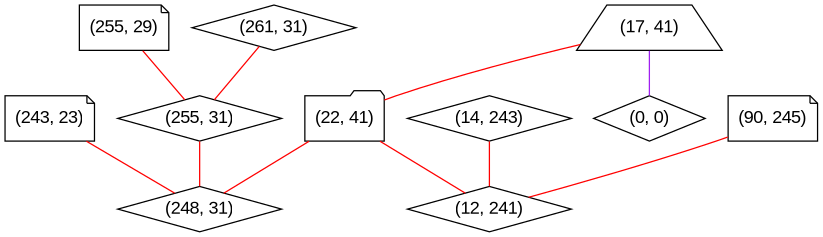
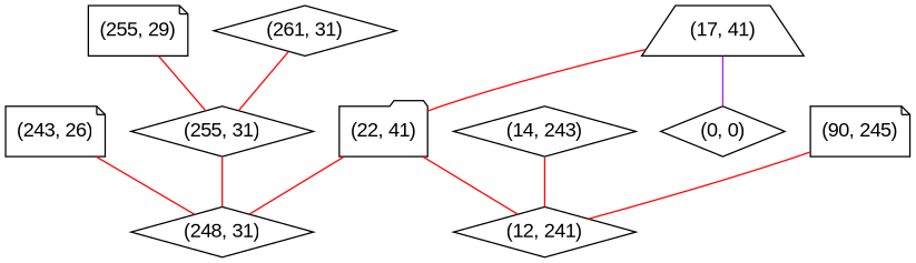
  graph {
    fontname="Liberation Sans"
    node [fontname="Liberation Sans" shape=diamond]
    edge [color=red fontname="Liberation Sans" weight=1]
    "(261, 31)"
    "(255, 31)"
    "(248, 31)"
    "(17, 41)" [shape=trapezium]
    "(22, 41)" [shape=folder]
    "(0, 0)"
    "(12, 241)"
-   "(243, 23)" [shape=note]
+   "(243, 23)" [shape=note label="(243, 26)"]
    "(14, 243)"
    n10 [label="(90, 245)" shape=note]
    "(255, 29)" [shape=note]
    "(261, 31)" -- "(255, 31)"
    "(255, 31)" -- "(248, 31)"
    "(17, 41)" -- "(22, 41)"
    "(17, 41)" -- "(0, 0)" [color=purple weight=4]
    "(22, 41)" -- "(248, 31)"
    "(22, 41)" -- "(12, 241)"
    "(243, 23)" -- "(248, 31)"
    "(14, 243)" -- "(12, 241)"
    n10 -- "(12, 241)"
    "(255, 29)" -- "(255, 31)"
  }
